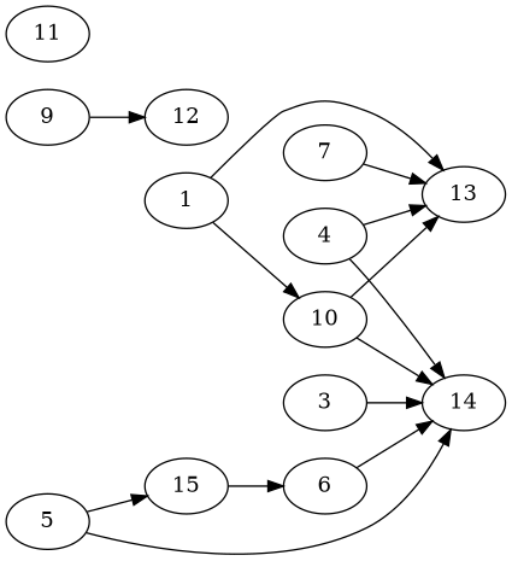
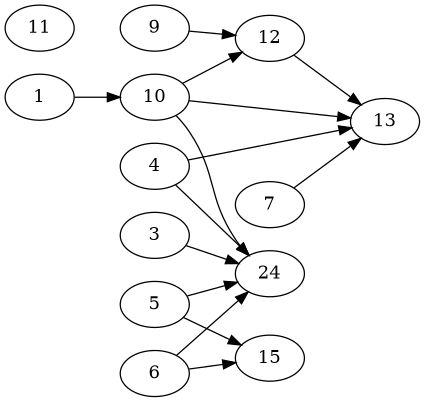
  digraph {
    rankdir=LR
    node [alpha=0.16]
    1 [alpha=0.17 expect_size=42099712]
    13 [expect_size=19598336]
    10 [alpha=0.10 expect_size=9072640]
    12 [alpha=0.11 expect_size=31222784]
    15 [expect_size=51519488]
    3 [alpha=0.05 expect_size=31837184]
-   14 [alpha=0.01 expect_size=31613952]
+   14 [alpha=0.01 expect_size=31613952 label=24]
    4 [alpha=0.08 expect_size=10380288]
    5 [alpha=0.05 expect_size=19149824]
    6 [alpha=0.18 expect_size=27667456]
    7 [alpha=0.14 expect_size=30321664]
    9 [alpha=0.12 expect_size=13274112]
    11 [alpha=0.18 expect_size=38178816]
-   1 -> 13
+   12 -> 13
    1 -> 10
    10 -> 13
+   10 -> 12
    10 -> 14
    3 -> 14
    4 -> 13
    4 -> 14
    5 -> 15
    5 -> 14
-   15 -> 6
+   6 -> 15
    6 -> 14
    7 -> 13
    9 -> 12
  }
